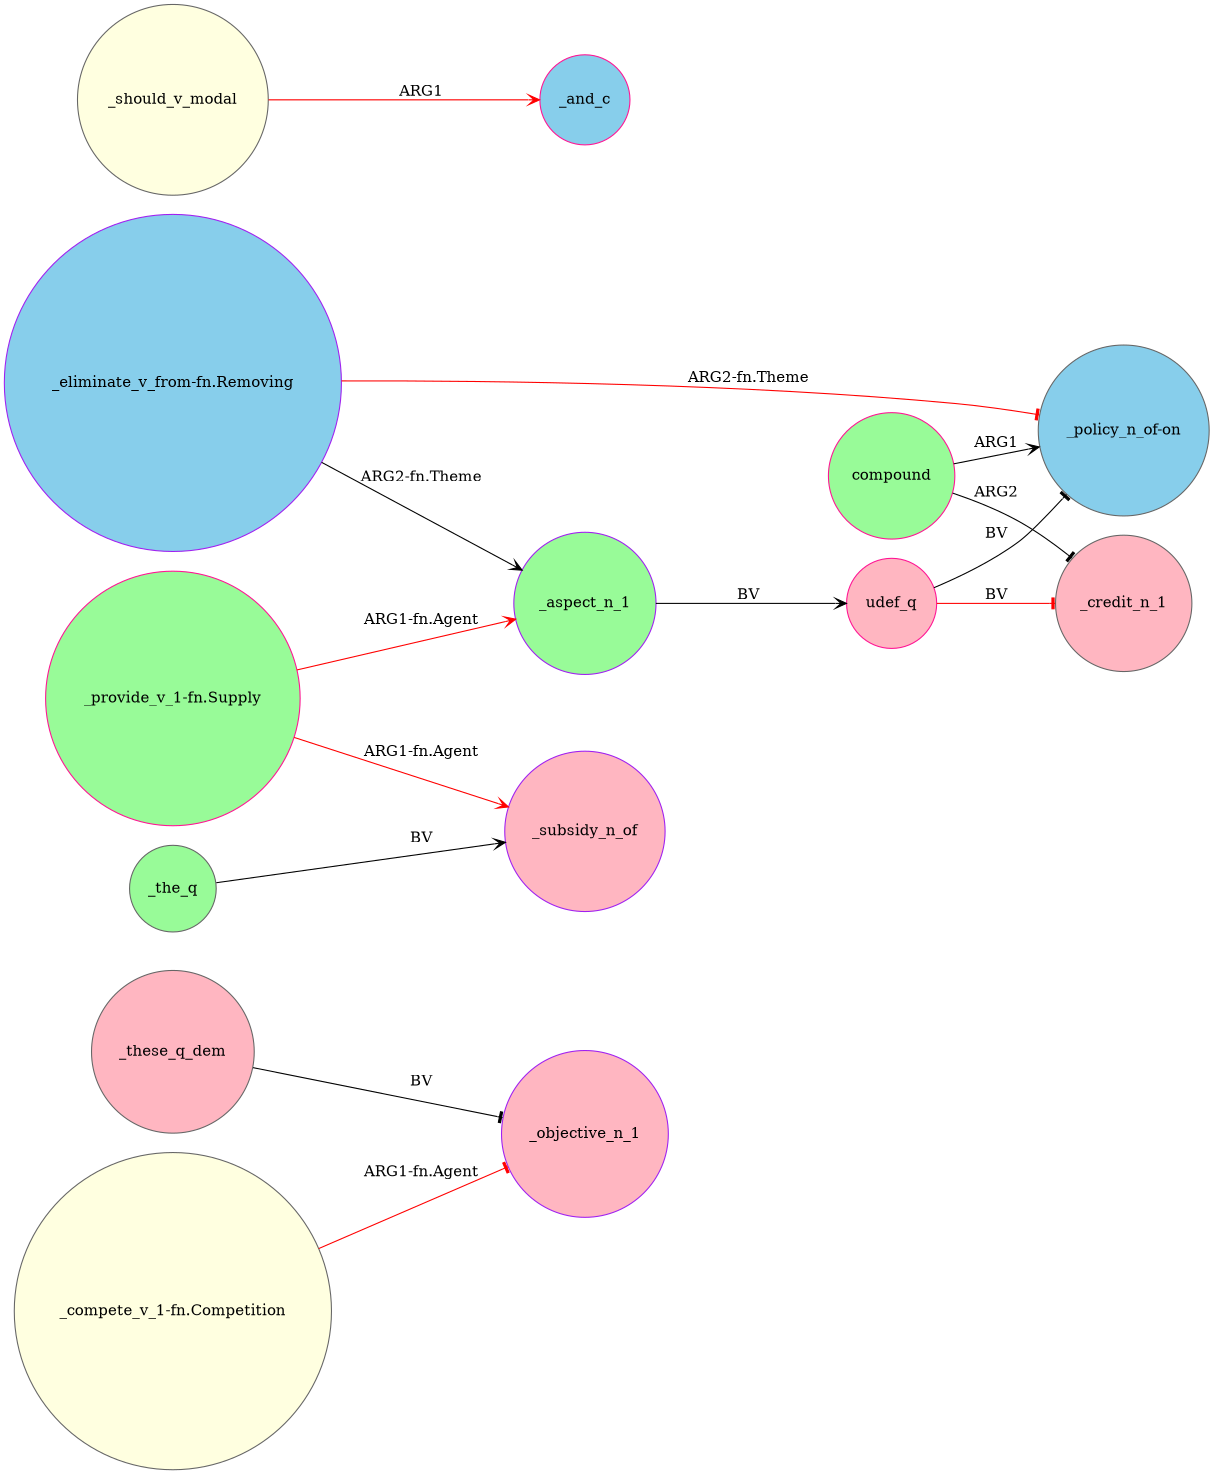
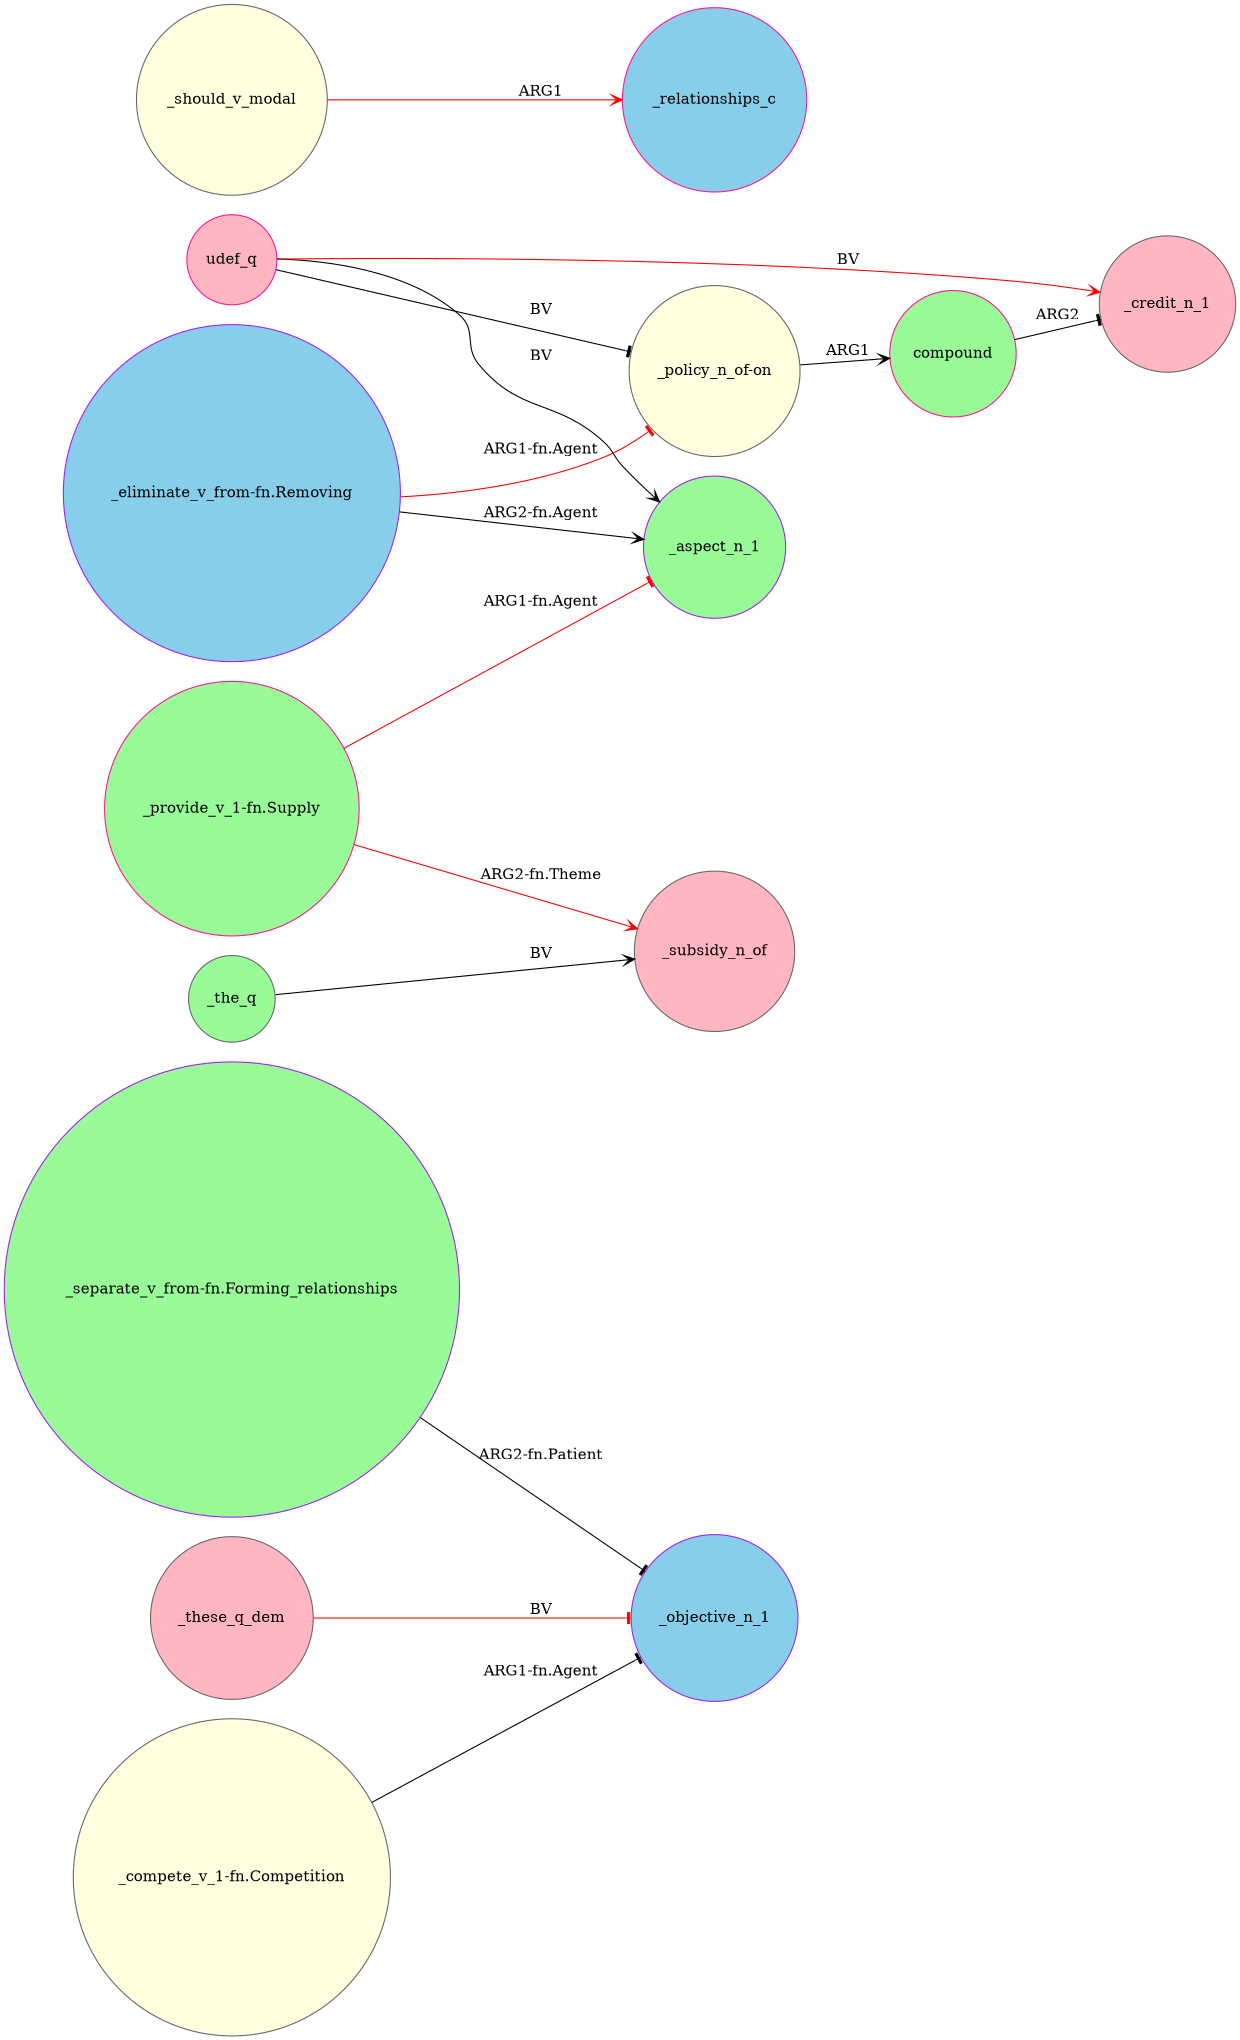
  digraph {
    rankdir=LR
    node [color=gray40 fillcolor=palegreen shape=circle style=filled]
    edge [arrowhead=vee color=black]
-   _objective_n_1 [color=purple fillcolor=lightpink]
-   "_policy_n_of-on" [fillcolor=skyblue]
+   "_separate_v_from-fn.Forming_relationships" [color=purple]
+   _objective_n_1 [color=purple fillcolor=skyblue]
+   "_policy_n_of-on" [fillcolor=lightyellow]
    _should_v_modal [fillcolor=lightyellow]
-   _and_c [color=deeppink fillcolor=skyblue]
+   _and_c [color=deeppink fillcolor=skyblue label=_relationships_c]
    udef_q [color=deeppink fillcolor=lightpink]
    _aspect_n_1 [color=purple]
    _credit_n_1 [fillcolor=lightpink]
-   _subsidy_n_of [color=purple fillcolor=lightpink]
+   _subsidy_n_of [fillcolor=lightpink]
    _the_q
    compound [color=deeppink]
    _these_q_dem [fillcolor=lightpink]
    "_eliminate_v_from-fn.Removing" [color=purple fillcolor=skyblue]
    "_compete_v_1-fn.Competition" [fillcolor=lightyellow]
    "_provide_v_1-fn.Supply" [color=deeppink]
+   "_separate_v_from-fn.Forming_relationships" -> _objective_n_1 [arrowhead=tee label="ARG2-fn.Patient"]
    _should_v_modal -> _and_c [color=red label=ARG1]
    udef_q -> "_policy_n_of-on" [arrowhead=tee label=BV]
-   _aspect_n_1 -> udef_q [label=BV]
-   udef_q -> _credit_n_1 [arrowhead=tee color=red label=BV]
+   udef_q -> _aspect_n_1 [label=BV]
+   udef_q -> _credit_n_1 [color=red label=BV]
    _the_q -> _subsidy_n_of [label=BV]
-   compound -> "_policy_n_of-on" [label=ARG1]
+   "_policy_n_of-on" -> compound [label=ARG1]
    compound -> _credit_n_1 [arrowhead=tee label=ARG2]
-   _these_q_dem -> _objective_n_1 [arrowhead=tee label=BV]
-   "_eliminate_v_from-fn.Removing" -> "_policy_n_of-on" [arrowhead=tee color=red label="ARG2-fn.Theme"]
-   "_eliminate_v_from-fn.Removing" -> _aspect_n_1 [label="ARG2-fn.Theme"]
-   "_compete_v_1-fn.Competition" -> _objective_n_1 [arrowhead=tee color=red label="ARG1-fn.Agent"]
-   "_provide_v_1-fn.Supply" -> _aspect_n_1 [color=red label="ARG1-fn.Agent"]
-   "_provide_v_1-fn.Supply" -> _subsidy_n_of [color=red label="ARG1-fn.Agent"]
+   _these_q_dem -> _objective_n_1 [arrowhead=tee color=red label=BV]
+   "_eliminate_v_from-fn.Removing" -> "_policy_n_of-on" [arrowhead=tee color=red label="ARG1-fn.Agent"]
+   "_eliminate_v_from-fn.Removing" -> _aspect_n_1 [label="ARG2-fn.Agent"]
+   "_compete_v_1-fn.Competition" -> _objective_n_1 [arrowhead=tee label="ARG1-fn.Agent"]
+   "_provide_v_1-fn.Supply" -> _aspect_n_1 [arrowhead=tee color=red label="ARG1-fn.Agent"]
+   "_provide_v_1-fn.Supply" -> _subsidy_n_of [color=red label="ARG2-fn.Theme"]
  }
